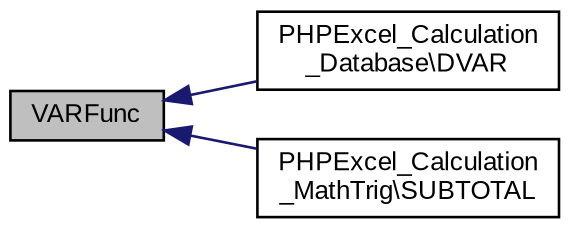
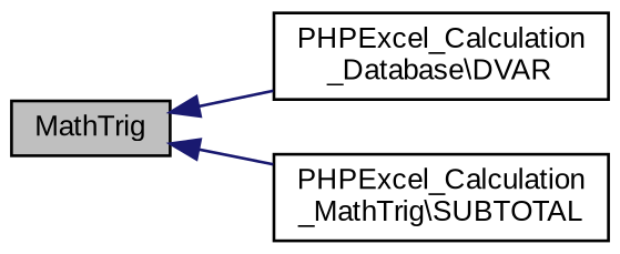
  digraph {
    rankdir=LR
    fontname="Liberation Sans"
    node [color=black fillcolor=white fontname="Liberation Sans" fontsize=10 shape=record style=filled]
    edge [color=midnightblue dir=back fontname="Liberation Sans" fontsize=10 labelfontname=Helvetica labelfontsize=10 style=solid]
-   n1 [fillcolor=grey75 fontcolor=black height=0.2 label=VARFunc width=0.4]
+   n1 [fillcolor=grey75 fontcolor=black height=0.2 label=MathTrig width=0.4]
    n2 [height=0.2 label="PHPExcel_Calculation\l_Database\\DVAR" width=0.4]
    n3 [height=0.2 label="PHPExcel_Calculation\l_MathTrig\\SUBTOTAL" width=0.4]
    n1 -> n2
    n1 -> n3
  }
